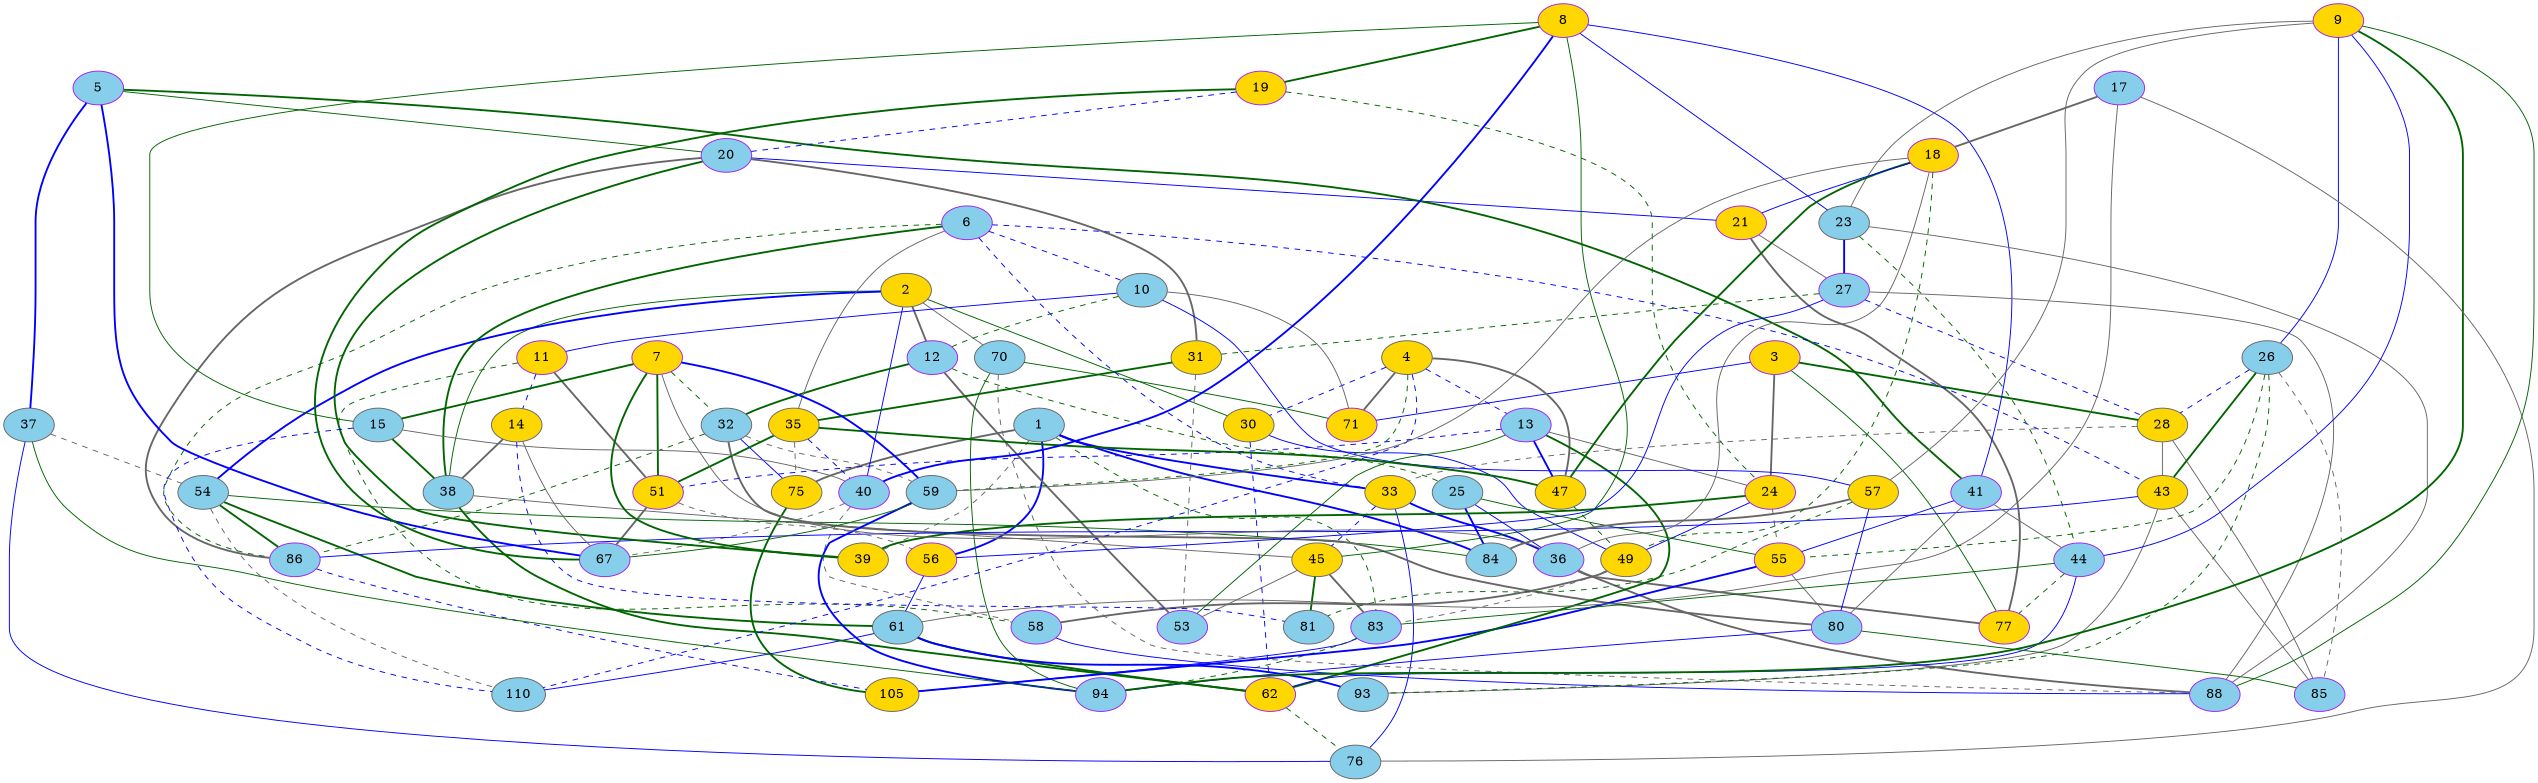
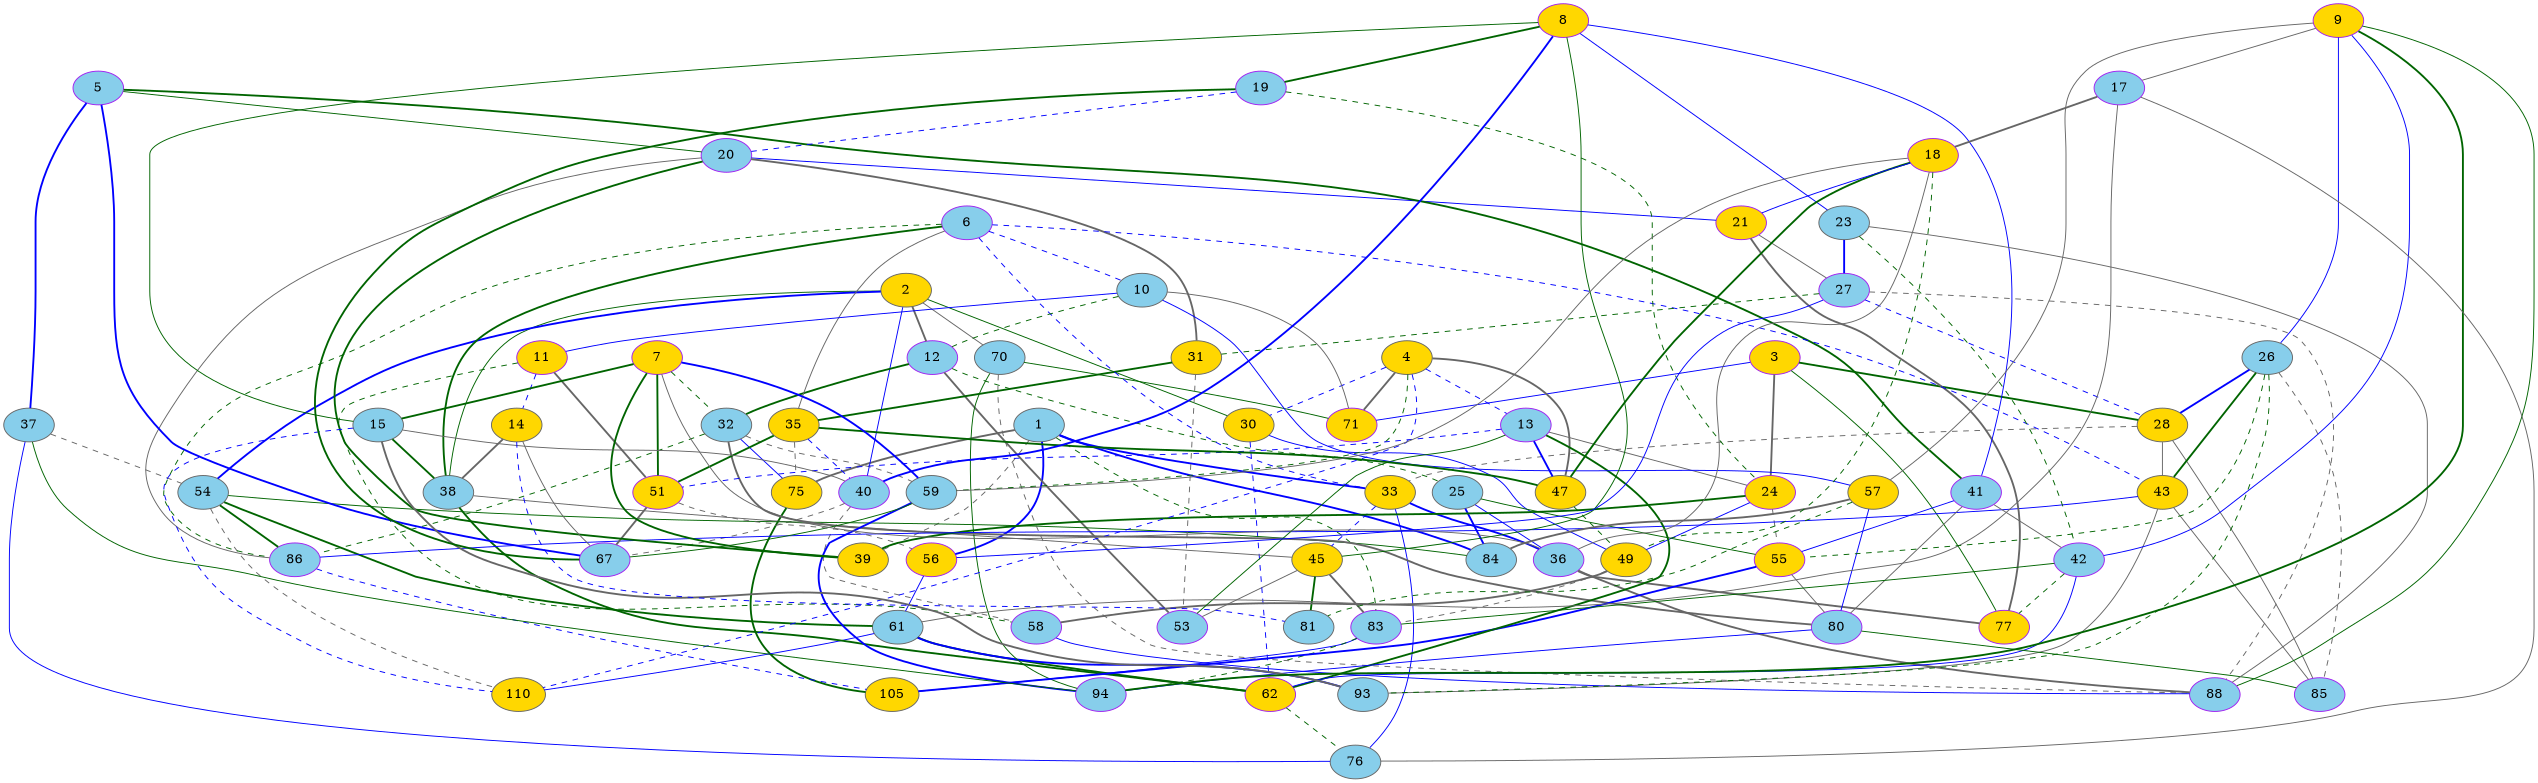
  graph {
    node [color=purple fillcolor=skyblue style=filled]
    edge [color=darkgreen style=solid]
    1 [color=gray40 super="+79"]
    33 [color=gray40 fillcolor=gold super="+48"]
    39 [color=gray40 fillcolor=gold]
    56 [fillcolor=gold]
    75 [color=gray40 fillcolor=gold]
    83 [super="+90"]
    84 [color=gray40]
    36 [super="+69"]
    45 [color=gray40 fillcolor=gold super="+73"]
    76 [color=gray40]
    61 [color=gray40 super="+68"]
    105 [color=gray40 fillcolor=gold]
    94 [super="+101"]
    2 [color=gray40 fillcolor=gold super="+96"]
    12 [super="+92"]
    30 [color=gray40 fillcolor=gold]
    38 [color=gray40 super="+91"]
    40 [super="+52"]
    54 [color=gray40 super="+103"]
    70 [color=gray40]
    32 [color=gray40 super="+78"]
    25 [color=gray40]
    53
    62 [fillcolor=gold super="+100"]
    49 [color=gray40 fillcolor=gold super="+60"]
    67 [super="+104"]
    58
-   110 [color=gray40]
+   110 [color=gray40 fillcolor=gold]
    86 [super="+89"]
    71 [fillcolor=gold]
    88 [super="+97"]
    n32 [fillcolor=gold label=24 super="+99"]
    55 [fillcolor=gold super="+107"]
    3 [fillcolor=gold]
    28 [color=gray40 fillcolor=gold super="+29"]
    77 [fillcolor=gold]
    43 [color=gray40 fillcolor=gold super="+72"]
    85
    4 [color=gray40 fillcolor=gold super="+87"]
    13 [super="+42"]
    47 [color=gray40 fillcolor=gold super="+95"]
    59 [color=gray40 super="+108"]
    51 [fillcolor=gold super="+74"]
    20 [super="+64"]
    21 [fillcolor=gold]
    31 [color=gray40 fillcolor=gold]
    5
    37 [color=gray40]
    41 [super="+111"]
-   44 [super="+65"]
+   44 [super="+65" label=42]
    80 [super="+82"]
    6 [super="+34"]
    10 [color=gray40 super="+24"]
    35 [color=gray40 fillcolor=gold super="+109"]
    57 [color=gray40 fillcolor=gold super="+106"]
    11 [fillcolor=gold]
    93 [color=gray40]
    7 [fillcolor=gold super="+16"]
    15 [color=gray40 super="+50"]
    8 [fillcolor=gold super="+102"]
-   19 [fillcolor=gold]
+   19
    23 [color=gray40]
    27 [super="+63"]
    81 [color=gray40]
    9 [fillcolor=gold super="+98"]
    17
    26 [color=gray40 super="+66"]
    18 [fillcolor=gold super="+46"]
    14 [color=gray40 fillcolor=gold]
    1 -- 33 [color=blue style=bold]
    1 -- 39 [color=gray40 style=dashed]
    1 -- 56 [color=blue style=bold]
    1 -- 75 [color=gray40 style=bold]
    1 -- 83 [style=dashed]
    1 -- 84 [color=blue style=bold]
    33 -- 36 [color=blue style=bold]
    33 -- 45 [color=blue style=dashed]
    33 -- 76 [color=blue]
    56 -- 61 [color=blue]
    75 -- 105 [style=bold]
    83 -- 105 [color=blue]
    83 -- 94 [style=dashed]
    36 -- 88 [color=gray40 style=bold]
    36 -- 77 [color=gray40 style=bold]
    45 -- 83 [color=gray40 style=bold]
    45 -- 53 [color=gray40]
    45 -- 81 [style=bold]
    61 -- 62 [style=bold]
    61 -- 110 [color=blue]
    61 -- 93 [color=blue style=bold]
    2 -- 12 [color=gray40 style=bold]
    2 -- 30
    2 -- 38
    2 -- 40 [color=blue]
    2 -- 54 [color=blue style=bold]
    2 -- 70 [color=gray40]
    12 -- 32 [style=bold]
    12 -- 25 [style=dashed]
    12 -- 53 [color=gray40 style=bold]
    30 -- 62 [color=blue style=dashed]
    30 -- 49 [color=blue]
    38 -- 45 [color=gray40]
    38 -- 62 [style=bold]
    40 -- 67 [color=gray40 style=dashed]
    40 -- 58 [color=gray40 style=dashed]
    54 -- 84
    54 -- 61 [style=bold]
    54 -- 110 [color=gray40 style=dashed]
    54 -- 86 [style=bold]
    70 -- 94
    70 -- 71
    70 -- 88 [color=gray40 style=dashed]
    32 -- 75 [color=blue]
    32 -- 86 [style=dashed]
    32 -- 59 [color=gray40 style=dashed]
    32 -- 80 [color=gray40 style=bold]
    25 -- 84 [color=blue style=bold]
    25 -- 36 [color=blue]
    25 -- 55
    62 -- 76 [style=dashed]
    49 -- 83 [color=gray40 style=dashed]
    49 -- 58 [color=gray40 style=bold]
    58 -- 88 [color=blue]
    86 -- 105 [color=blue style=dashed]
    n32 -- 39 [style=bold]
    n32 -- 49 [color=blue]
    n32 -- 55 [color=gray40 style=dashed]
    55 -- 105 [color=blue style=bold]
    55 -- 80 [color=gray40]
    3 -- 71 [color=blue]
    3 -- n32 [color=gray40 style=bold]
    3 -- 28 [style=bold]
    3 -- 77
    28 -- 33 [color=gray40 style=dashed]
    28 -- 43 [color=gray40]
    28 -- 85 [color=gray40]
    43 -- 86 [color=blue]
    43 -- 85 [color=gray40]
    43 -- 93 [color=gray40]
    4 -- 30 [color=blue style=dashed]
    4 -- 110 [color=blue style=dashed]
    4 -- 71 [color=gray40 style=bold]
    4 -- 13 [color=blue style=dashed]
    4 -- 47 [color=gray40 style=bold]
    4 -- 59 [style=dashed]
    13 -- 53
    13 -- 62 [style=bold]
    13 -- n32 [color=gray40]
    13 -- 47 [color=blue style=bold]
    13 -- 51 [color=blue style=dashed]
    47 -- 49 [style=dashed]
    59 -- 94 [color=blue style=bold]
    59 -- 67
    51 -- 56 [color=gray40 style=dashed]
    51 -- 67 [color=gray40 style=bold]
    20 -- 39 [style=bold]
-   20 -- 86 [color=gray40 style=bold]
+   20 -- 86 [color=gray40]
    20 -- 21 [color=blue]
    20 -- 31 [color=gray40 style=bold]
    21 -- 77 [color=gray40 style=bold]
    21 -- 27 [color=gray40]
    31 -- 53 [color=gray40 style=dashed]
    31 -- 35 [style=bold]
    5 -- 67 [color=blue style=bold]
    5 -- 20
    5 -- 37 [color=blue style=bold]
    5 -- 41 [style=bold]
    37 -- 76 [color=blue]
    37 -- 94
    37 -- 54 [color=gray40 style=dashed]
    41 -- 55 [color=blue]
    41 -- 44 [color=gray40]
    41 -- 80 [color=gray40]
    44 -- 83
    44 -- 62 [color=blue]
    44 -- 77 [style=dashed]
    80 -- 94 [color=blue]
    80 -- 85
    6 -- 33 [color=blue style=dashed]
    6 -- 38 [style=bold]
    6 -- 86 [style=dashed]
    6 -- 43 [color=blue style=dashed]
    6 -- 10 [color=blue style=dashed]
    6 -- 35 [color=gray40]
    10 -- 12 [style=dashed weight=2]
    10 -- 71 [color=gray40]
    10 -- 57 [color=blue]
    10 -- 11 [color=blue]
    35 -- 75 [color=gray40 style=dashed]
    35 -- 40 [color=blue style=dashed]
    35 -- 47 [style=bold]
    35 -- 51 [style=bold]
    57 -- 84 [color=gray40 style=bold]
    57 -- 80 [color=blue]
    57 -- 81 [style=dashed weight=2]
    11 -- 58 [style=dashed]
    11 -- 51 [color=gray40 style=bold]
    11 -- 14 [color=blue style=dashed]
    7 -- 39 [style=bold]
    7 -- 36 [color=gray40]
    7 -- 32 [style=dashed]
    7 -- 59 [color=blue style=bold]
    7 -- 51 [style=bold]
    7 -- 15 [style=bold]
    15 -- 38 [style=bold]
    15 -- 40 [color=gray40]
    15 -- 110 [color=blue style=dashed]
+   15 -- 93 [color=gray40 style=bold]
    8 -- 45
    8 -- 40 [color=blue style=bold]
    8 -- 41 [color=blue]
    8 -- 15
    8 -- 19 [style=bold]
    8 -- 23 [color=blue]
    19 -- 67 [style=bold]
    19 -- n32 [style=dashed]
    19 -- 20 [color=blue style=dashed]
    23 -- 88 [color=gray40]
    23 -- 44 [style=dashed]
    23 -- 27 [color=blue style=bold]
    27 -- 56 [color=blue]
-   27 -- 88 [color=gray40]
+   27 -- 88 [color=gray40 style=dashed]
    27 -- 28 [color=blue style=dashed]
    27 -- 31 [style=dashed]
    9 -- 94 [style=bold]
    9 -- 88
    9 -- 44 [color=blue]
    9 -- 57 [color=gray40]
-   9 -- 23 [color=gray40]
+   9 -- 17 [color=gray40]
    9 -- 26 [color=blue]
    17 -- 76 [color=gray40]
    17 -- 61 [color=gray40]
    17 -- 18 [color=gray40 style=bold]
    26 -- 55 [style=dashed]
-   26 -- 28 [color=blue style=dashed]
+   26 -- 28 [color=blue style=bold]
    26 -- 43 [style=bold]
    26 -- 85 [color=gray40 style=dashed]
    26 -- 93 [style=dashed]
    18 -- 36 [color=gray40]
    18 -- 49 [style=dashed]
    18 -- 47 [style=bold]
    18 -- 59 [color=gray40]
    18 -- 21 [color=blue]
    14 -- 38 [color=gray40 style=bold]
    14 -- 67 [color=gray40]
    14 -- 81 [color=blue style=dashed]
  }
